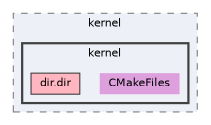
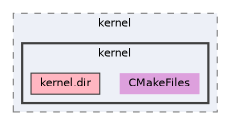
  digraph {
    compound=true
    node [fontname=Helvetica fontsize=10 style=filled]
    n1 [height=0.2 label=CMakeFiles shape=plaintext width=0.4 fillcolor=plum]
-   n2 [color=grey25 fillcolor=lightpink height=0.2 label="dir.dir" shape=box width=0.4]
+   n2 [color=grey25 fillcolor=lightpink height=0.2 label="kernel.dir" shape=box width=0.4]
    subgraph cluster_1 {
      bgcolor="#edf0f7"
      fontname=Helvetica
      fontsize=10
      label=kernel
      pencolor=grey50
      style="filled,dashed"
      subgraph cluster_2 {
        bgcolor="#edf0f7"
        fontname=Helvetica
        fontsize=10
        pencolor=grey25
        style="filled,bold"
        n1
        n2
      }
    }
  }
